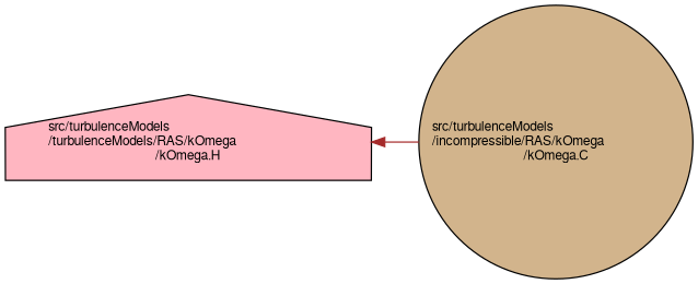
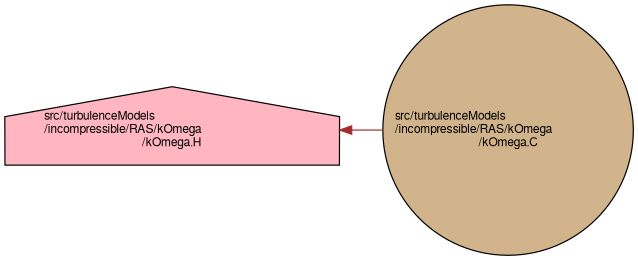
  digraph {
    rankdir=LR
    node [color=black fontname=FreeSans fontsize=10 style=filled]
-   n1 [fillcolor=lightpink fontcolor=black height=0.2 label="src/turbulenceModels\l/turbulenceModels/RAS/kOmega\l/kOmega.H" shape=house width=0.4]
+   n1 [fillcolor=lightpink fontcolor=black height=0.2 label="src/turbulenceModels\l/incompressible/RAS/kOmega\l/kOmega.H" shape=house width=0.4]
    n2 [height=0.2 label="src/turbulenceModels\l/incompressible/RAS/kOmega\l/kOmega.C" shape=circle width=0.4 fillcolor=tan]
    n1 -> n2 [color=brown dir=back fontname=FreeSans fontsize=10 labelfontname=FreeSans labelfontsize=10 style=solid]
  }
